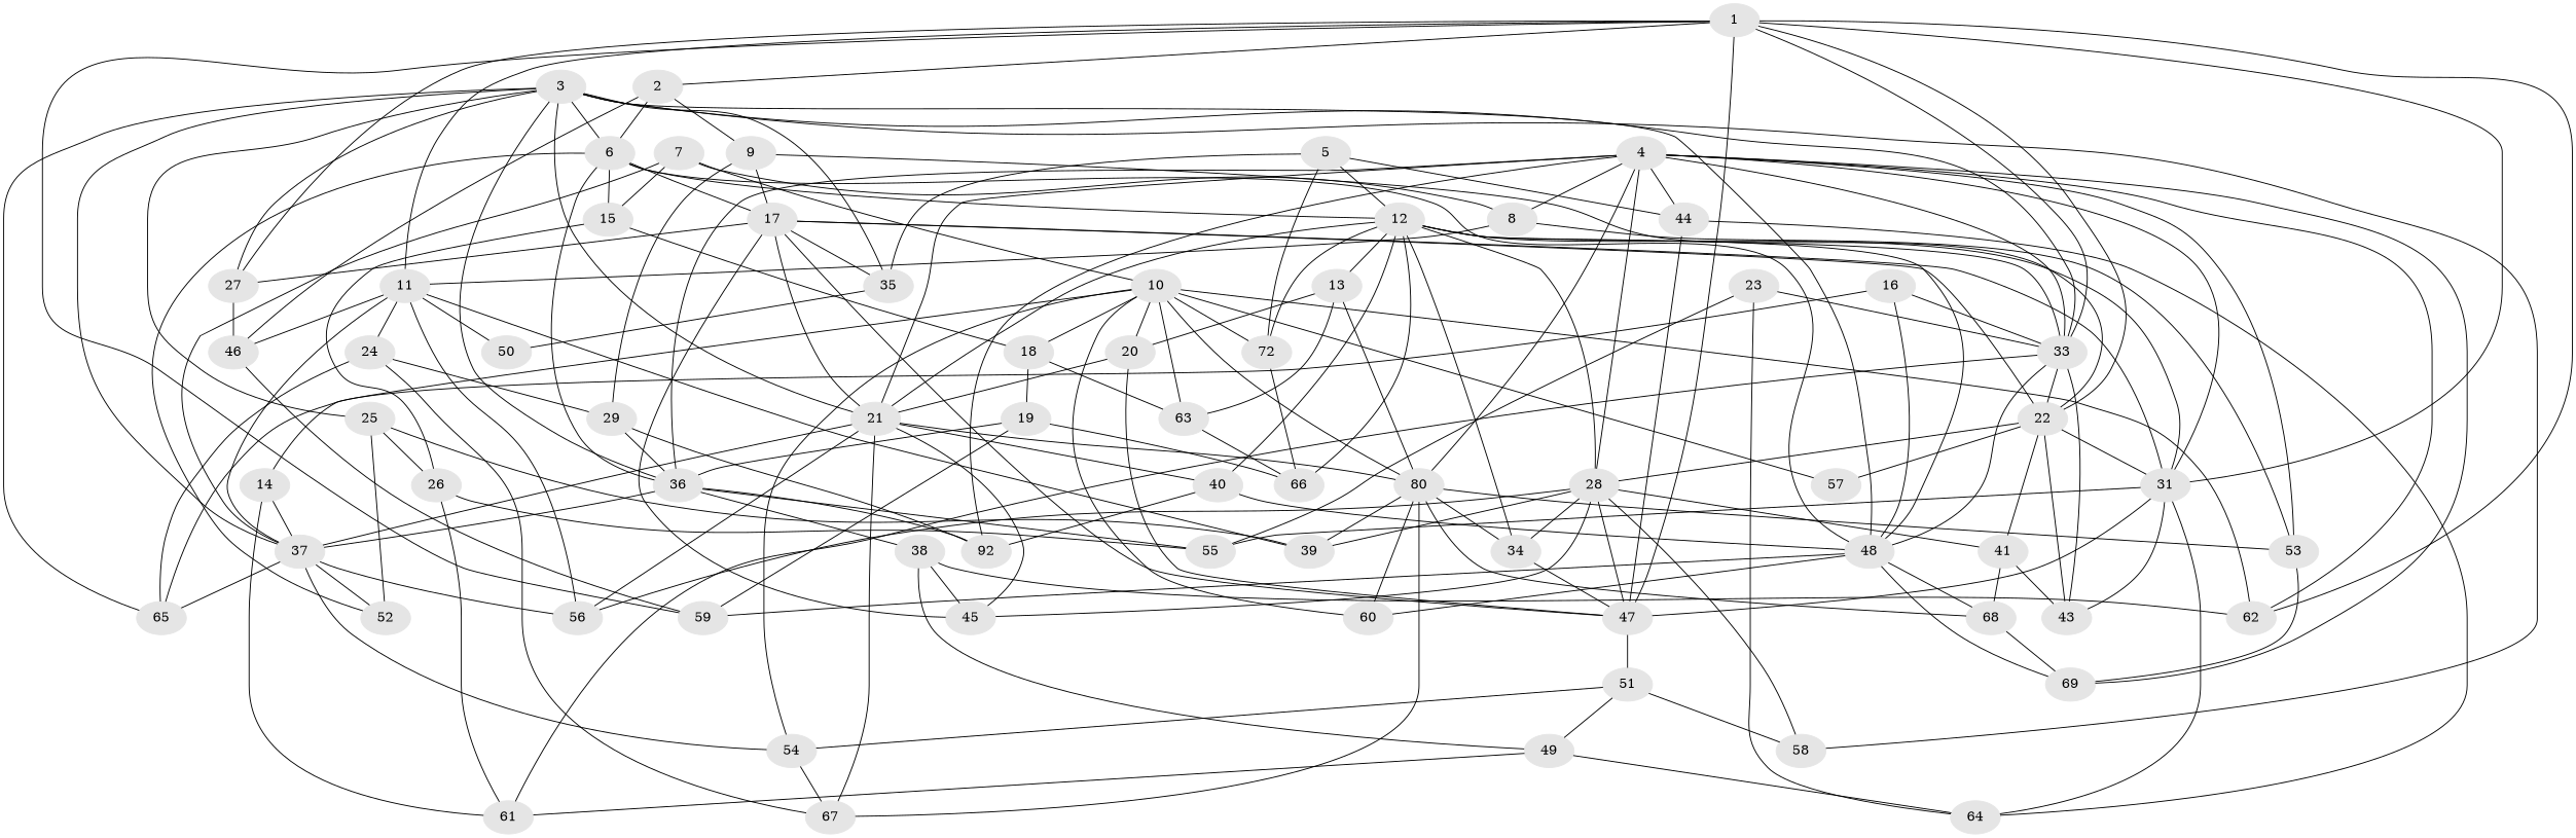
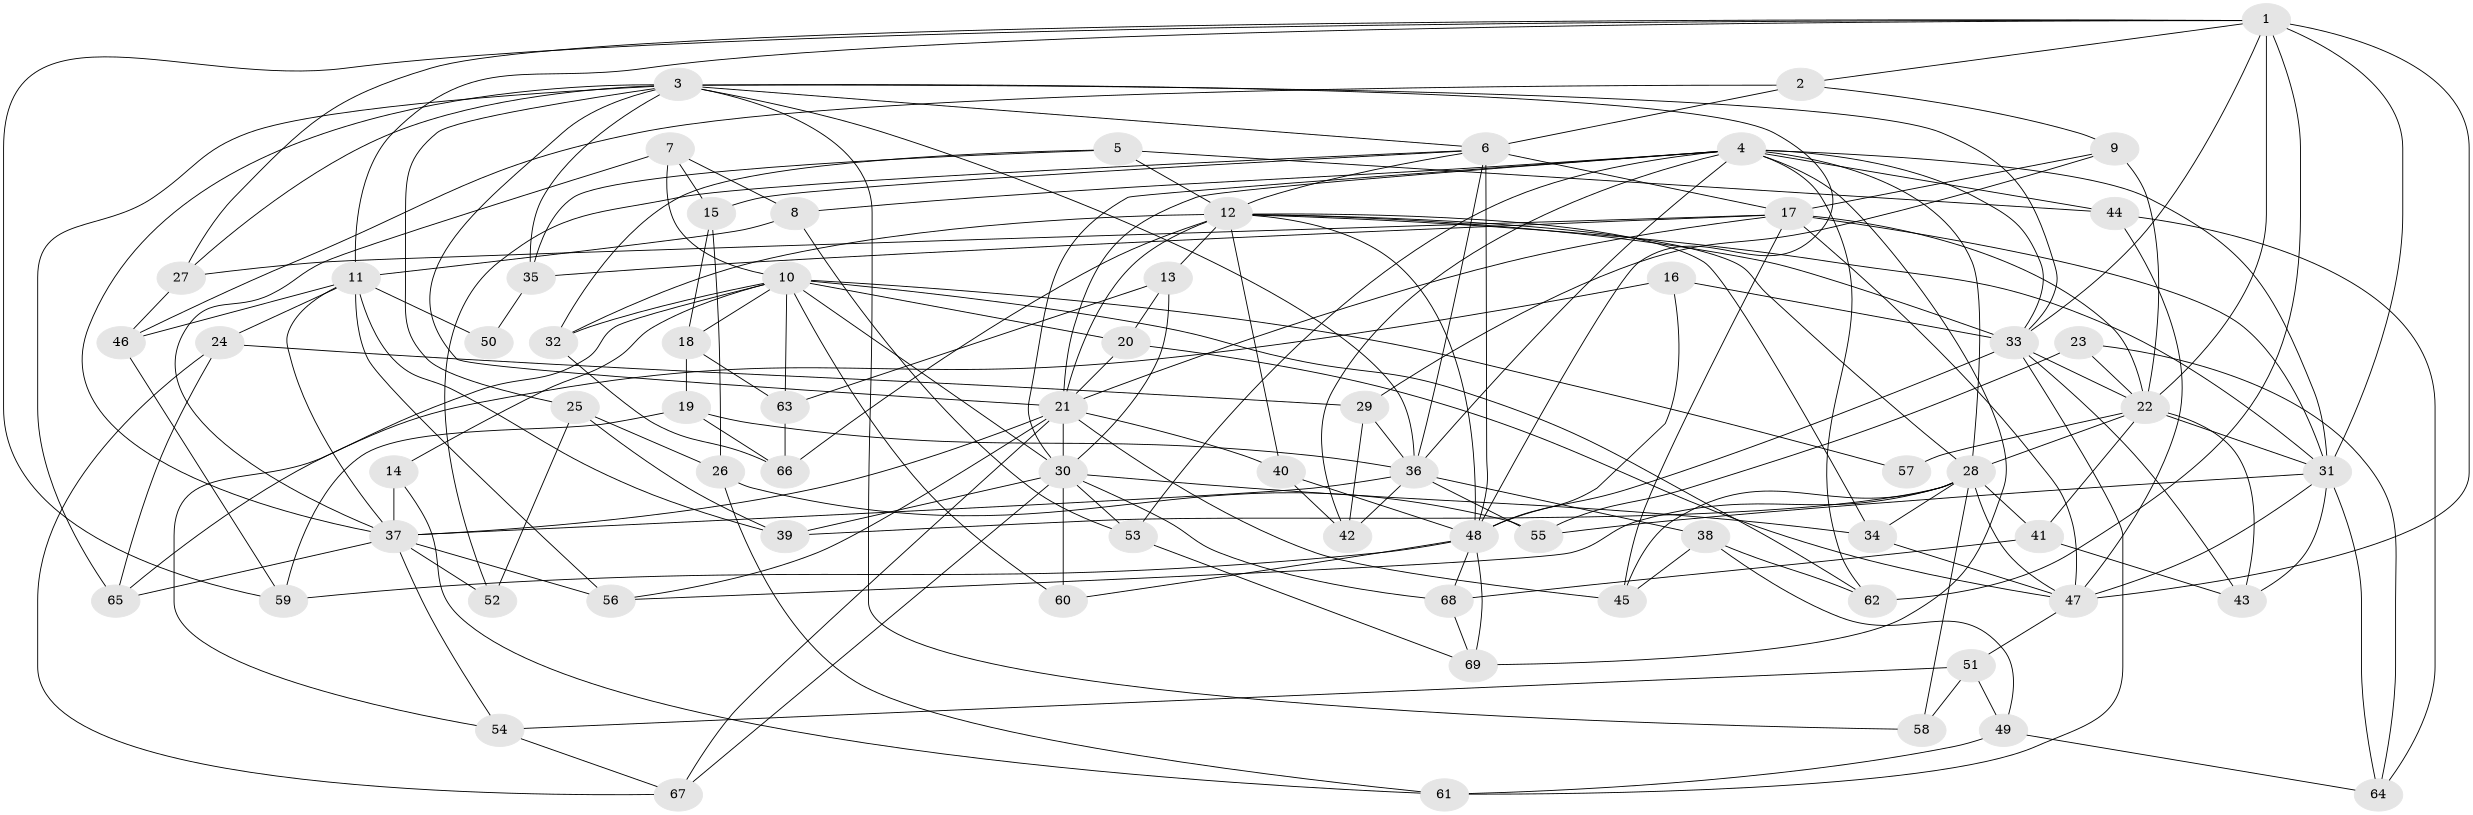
  graph {
    node [color=gray90 style=filled]
    edge [weight=1.0]
    1
    2
    11
    22
    27
    31
    33
    47
    59
    62
    6
    9
    46
    37
    24
    39
    50
    56
    28
    57
    41
    43
    55
    64
    48
    61
    51
    36
    12
    15
    17
    52
    29
    3
    21
    25
    35
    58
    65
-   30 [label=80]
+   30
    40
    45
    67
    26
-   42 [label=92]
+   42
    38
    54
    69
    60
    68
    4
    8
    44
    53
    34
    5
-   32 [label=72]
+   32
    13
    66
    18
    7
    10
    14
    20
    63
    19
    16
    23
    49
    1 -- 2
    1 -- 11
    1 -- 22 [weight=2.0]
    1 -- 27
    1 -- 31
    1 -- 33
    1 -- 47 [weight=3.0]
    1 -- 59
    1 -- 62
    2 -- 6
    2 -- 9
    2 -- 46
    11 -- 46
    11 -- 37
    11 -- 24
    11 -- 39
    11 -- 50 [weight=3.0]
    11 -- 56
    22 -- 31
    22 -- 28 [weight=2.0]
    22 -- 57
    22 -- 41
    22 -- 43
    27 -- 46
    31 -- 47
    31 -- 43
    31 -- 55
    31 -- 64
    33 -- 22
    33 -- 43
    33 -- 48
    33 -- 61
    47 -- 51 [weight=2.0]
    6 -- 48 [weight=3.0]
    6 -- 36 [weight=2.0]
    6 -- 12
    6 -- 15
    6 -- 17
    6 -- 52
    9 -- 22
    9 -- 17
    9 -- 29
    46 -- 59
    37 -- 56
    37 -- 52 [weight=2.0]
    37 -- 65
    37 -- 54
    24 -- 29
    24 -- 65
    24 -- 67
    28 -- 47
    28 -- 39
    28 -- 56
    28 -- 41
    28 -- 58 [weight=2.0]
    28 -- 45
    28 -- 34
    41 -- 43
    41 -- 68
    48 -- 59
    48 -- 69
    48 -- 60
    48 -- 68
    51 -- 58
    51 -- 54
    51 -- 49
    36 -- 37
    36 -- 55
    36 -- 42
    36 -- 38
    12 -- 31
    12 -- 33
    12 -- 28
    12 -- 48
    12 -- 21
    12 -- 40
    12 -- 34
    12 -- 32
    12 -- 13
    12 -- 66
    15 -- 26
    15 -- 18
    17 -- 22
    17 -- 27
    17 -- 31
    17 -- 47
    17 -- 21
    17 -- 35
    17 -- 45 [weight=2.0]
    29 -- 36
    29 -- 42
    3 -- 27
    3 -- 33
    3 -- 6 [weight=2.0]
    3 -- 37
    3 -- 48
    3 -- 36
    3 -- 21
    3 -- 25
    3 -- 35
    3 -- 58
    3 -- 65
    21 -- 37
    21 -- 56
    21 -- 30 [weight=2.0]
    21 -- 40
    21 -- 45
    21 -- 67
    25 -- 39
    25 -- 52
    25 -- 26
    35 -- 50
    30 -- 39
    30 -- 67
    30 -- 60
    30 -- 68
    30 -- 53
    30 -- 34
    40 -- 48
    40 -- 42
    26 -- 55
    26 -- 61
    38 -- 62
    38 -- 45
    38 -- 49
    54 -- 67
    68 -- 69
    4 -- 31
    4 -- 33
    4 -- 62
    4 -- 28
    4 -- 36
    4 -- 21
    4 -- 30
    4 -- 42
    4 -- 69
    4 -- 8
    4 -- 44
    4 -- 53
    8 -- 11
    8 -- 53
    44 -- 47
    44 -- 64
    53 -- 69
    34 -- 47
    5 -- 12
    5 -- 35
    5 -- 44
    5 -- 32
    32 -- 66
    13 -- 30
    13 -- 20
    13 -- 63
    18 -- 63
    18 -- 19
    7 -- 37
    7 -- 15
    7 -- 8
    7 -- 10
    10 -- 62
    10 -- 57 [weight=2.0]
    10 -- 30
    10 -- 54
    10 -- 60
    10 -- 32
    10 -- 18
    10 -- 14
    10 -- 20
    10 -- 63
    14 -- 37 [weight=2.0]
    14 -- 61
    20 -- 47
    20 -- 21
    63 -- 66
    19 -- 59
    19 -- 36
    19 -- 66
    16 -- 33 [weight=2.0]
    16 -- 48
    16 -- 65
-   23 -- 33 [weight=2.0]
+   23 -- 22 [weight=2.0]
    23 -- 55
    23 -- 64
    49 -- 64
    49 -- 61
  }
